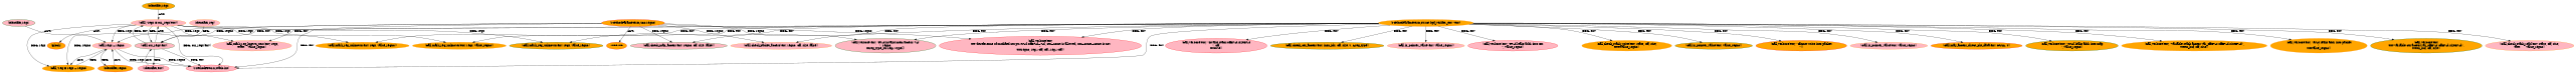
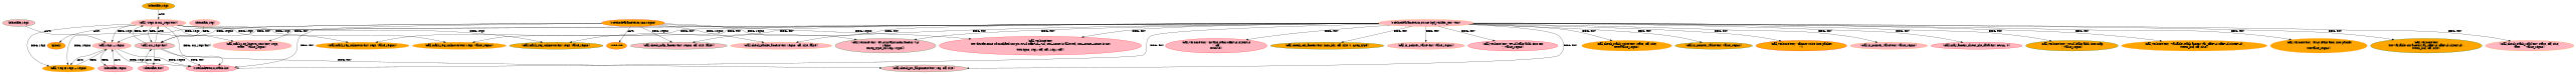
  digraph {
    node [color=darkorange fillcolor=lightpink style=filled]
    n1 [label="(Call,regs + regno)"]
    n2 [fillcolor=orange label="(Call,*reg = regs + regno)"]
-   n3 [color=red fillcolor=orange label="(Identifier,regno)"]
+   n3 [color=red label="(Identifier,regno)"]
    n4 [color=red label="(MethodReturn,static int)"]
    n5 [label="(Call,*regs = cur_regs(env))"]
    n6 [color=darkgreen label="(Call,cur_regs(env))"]
    n7 [color=darkgreen fillcolor=orange label="(Call,mark_reg_unknown(env, regs, value_regno))"]
    n8 [label="(Call,mark_reg_known_zero(env, regs,\n\t\t\t\t\t\t    value_regno))"]
    n9 [color=red fillcolor=orange label="(Block,)"]
    n10 [fillcolor=orange label="(Call,mark_reg_unknown(env, regs, value_regno))"]
    n11 [fillcolor=orange label="(Call,mark_reg_unknown(env, regs, value_regno))"]
    n12 [color=red label="(Identifier,env)"]
-   n14 [fillcolor=orange label="(MethodParameterIn,struct bpf_verifier_env *env)"]
+   n13 [color=darkgreen label="(Call,check_ptr_alignment(env, reg, off, size))"]
+   n14 [label="(MethodParameterIn,struct bpf_verifier_env *env)"]
    n15 [fillcolor=orange label="(Call,check_stack_write(env, state, off, size,\n\t\t\t\t\t\tvalue_regno))"]
    n16 [color=darkgreen fillcolor=orange label="(Call,is_pointer_value(env, value_regno))"]
    n17 [color=red fillcolor=orange label="(Call,verbose(env, \"cannot write into packet\n\"))"]
    n18 [label="(Call,is_pointer_value(env, value_regno))"]
-   n19 [color=red fillcolor=orange label="(Call,may_access_direct_pkt_data(env, NULL, t))"]
+   n19 [color=red label="(Call,may_access_direct_pkt_data(env, NULL, t))"]
    n20 [color=darkgreen label="(Call,check_map_access(env, regno, off, size, false))"]
    n21 [label="(Call,check_packet_access(env, regno, off, size, false))"]
    n22 [color=darkgreen fillcolor=orange label="(Call,verbose(env, \"R%d leaks addr into map\n\", value_regno))"]
    n23 [fillcolor=orange label="(Call,verbose(env, \"variable stack access var_off=%s off=%d size=%d\",\n\t\t\t\ttn_buf, off, size))"]
    n24 [fillcolor=orange label="(Call,verbose(env, \"R%d leaks addr into packet\n\",\n\t\t\t\tvalue_regno))"]
    n25 [color=darkgreen fillcolor=orange label="(Call,verbose(env,\n\t\t\t\t\"variable ctx access var_off=%s off=%d size=%d\",\n\t\t\t\ttn_buf, off, size))"]
    n26 [color=darkgreen label="(Call,verbose(env, \"R%d invalid mem access '%s'\n\", regno,\n\t\t\treg_type_str[reg->type]))"]
    n27 [label="(Call,check_stack_read(env, state, off, size,\n\t\t\t\t\t       value_regno))"]
    n28 [color=red label="(Call,verbose(env, \"invalid stack off=%d size=%d\n\", off,\n\t\t\t\tsize))"]
    n29 [color=red label="(Call,verbose(env,\n\t\t\t\t\"dereference of modified ctx ptr R%d off=%d+%d, ctx+const is allowed, ctx+const+const is not\n\",\n\t\t\t\tregno, reg->off, off - reg->off))"]
    n30 [color=darkgreen fillcolor=orange label="(Call,check_ctx_access(env, insn_idx, off, size, t, &reg_type))"]
    n31 [label="(Call,is_pointer_value(env, value_regno))"]
    n32 [color=red label="(Call,verbose(env, \"R%d leaks addr into ctx\n\", value_regno))"]
    1000106 [color=red fillcolor=orange]
    n34 [color=red fillcolor=orange label="(MethodParameterIn,u32 regno)"]
    n35 [color=darkgreen fillcolor=orange label="(Identifier,regs)"]
    n36 [label="(Identifier,reg)"]
    n37 [color=darkgreen label="(Identifier,regs)"]
    n1 -> n2 [label="AST: "]
    n1 -> n3 [label="CFG: "]
    n1 -> n4 [label="DDG: regs"]
    n1 -> n4 [label="DDG: regno"]
    n2 -> n1 [label="CFG: "]
    n3 -> n1 [label="AST: "]
    n5 -> n1 [label="DDG: regs"]
    n5 -> n2 [label="DDG: regs"]
    n5 -> n4 [label="DDG: cur_regs(env)"]
    n5 -> n6 [label="CFG: "]
    n5 -> n7 [label="DDG: regs"]
    n5 -> n8 [label="DDG: regs"]
    n5 -> n9 [label="AST: "]
    n5 -> n10 [label="DDG: regs"]
    n5 -> n11 [label="DDG: regs"]
    n6 -> n4 [label="DDG: env"]
    n6 -> n5 [label="AST: "]
    n6 -> n5 [label="DDG: env"]
    n6 -> n12 [label="CFG: "]
+   n6 -> n13 [label="DDG: env"]
    n12 -> n6 [label="AST: "]
    n14 -> n4 [label="DDG: env"]
    n14 -> n6 [label="DDG: env"]
    n14 -> n7 [label="DDG: env"]
    n14 -> n8 [label="DDG: env"]
    n14 -> n10 [label="DDG: env"]
    n14 -> n11 [label="DDG: env"]
+   n14 -> n13 [label="DDG: env"]
    n14 -> n15 [label="DDG: env"]
    n14 -> n16 [label="DDG: env"]
    n14 -> n17 [label="DDG: env"]
    n14 -> n18 [label="DDG: env"]
    n14 -> n19 [label="DDG: env"]
    n14 -> n20 [label="DDG: env"]
    n14 -> n21 [label="DDG: env"]
    n14 -> n22 [label="DDG: env"]
    n14 -> n23 [label="DDG: env"]
    n14 -> n24 [label="DDG: env"]
    n14 -> n25 [label="DDG: env"]
    n14 -> n26 [label="DDG: env"]
    n14 -> n27 [label="DDG: env"]
    n14 -> n28 [label="DDG: env"]
    n14 -> n29 [label="DDG: env"]
    n14 -> n30 [label="DDG: env"]
    n14 -> n31 [label="DDG: env"]
    n14 -> n32 [label="DDG: env"]
    n34 -> n1 [label="DDG: regno"]
    n34 -> n2 [label="DDG: regno"]
    n34 -> n4 [label="DDG: env"]
    n34 -> n20 [label="DDG: regno"]
    n34 -> n21 [label="DDG: regno"]
    n34 -> n26 [label="DDG: regno"]
    n34 -> n29 [label="DDG: regno"]
    n34 -> 1000106 [label="AST: "]
    n35 -> n5 [label="AST: "]
    n36 -> n6 [label="CFG: "]
    n37 -> n1 [label="AST: "]
  }
